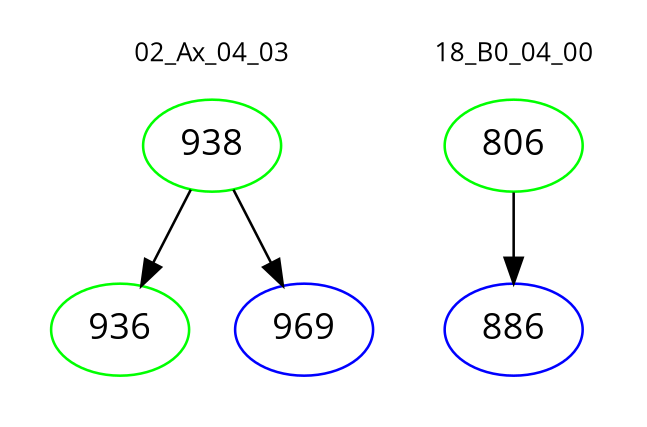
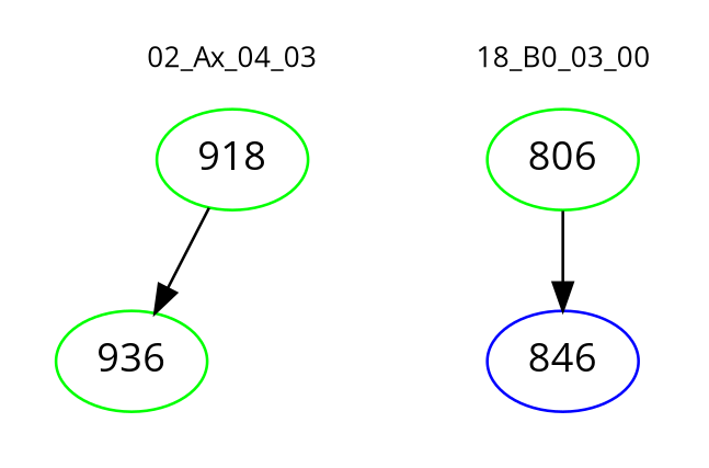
  digraph {
    fontname="Open Sans"
    node [color=green fontname="Open Sans"]
    edge [color=black fontname="Open Sans"]
-   n1 [label=938]
+   n1 [label=918]
    n2 [label=936]
-   n3 [color=blue label=969]
    n4 [label=806]
-   n5 [color=blue label=886]
+   n5 [color=blue label=846]
    subgraph cluster_1 {
      color=white
      fontsize=10
      label="02_Ax_04_03"
      n1
      n2
-     n3
    }
    subgraph cluster_2 {
      color=white
      fontsize=10
-     label="18_B0_04_00"
+     label="18_B0_03_00"
      n4
      n5
    }
    n1 -> n2
-   n1 -> n3
    n4 -> n5
  }
